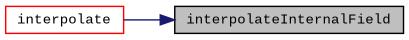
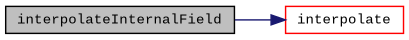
  digraph {
    rankdir=LR
    fontname="Liberation Mono"
    node [fontname="Liberation Mono" fontsize=10 shape=record]
    n1 [color=black fillcolor=grey75 fontcolor=black height=0.2 label=interpolateInternalField style=filled width=0.4]
    n2 [color=red height=0.2 label=interpolate width=0.4]
-   n2 -> n1 [color=midnightblue fontname="Liberation Mono" fontsize=10 labelfontname=Helvetica labelfontsize=10 style=solid]
+   n1 -> n2 [color=midnightblue fontname="Liberation Mono" fontsize=10 labelfontname=Helvetica labelfontsize=10 style=solid]
  }
